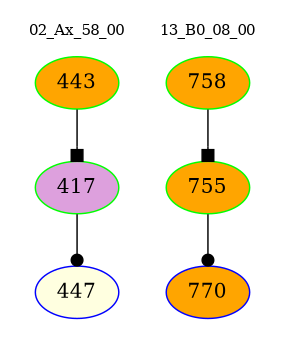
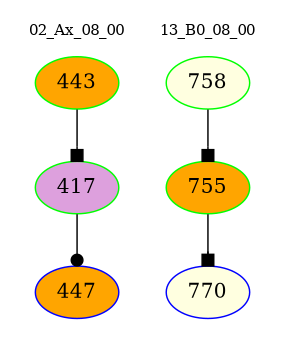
  digraph {
    node [color=green fillcolor=orange style=filled]
    edge [arrowhead=box color=black]
    n1 [label=443]
    n2 [fillcolor=plum label=417]
-   n3 [color=blue fillcolor=lightyellow label=447]
-   n4 [label=758]
+   n3 [color=blue label=447]
+   n4 [fillcolor=lightyellow label=758]
    n5 [label=755]
-   n6 [color=blue label=770]
+   n6 [color=blue fillcolor=lightyellow label=770]
    subgraph cluster_1 {
      color=white
      fontsize=10
-     label="02_Ax_58_00"
+     label="02_Ax_08_00"
      n1
      n2
      n3
    }
    subgraph cluster_2 {
      color=white
      fontsize=10
      label="13_B0_08_00"
      n4
      n5
      n6
    }
    n1 -> n2
    n2 -> n3 [arrowhead=dot]
    n4 -> n5
-   n5 -> n6 [arrowhead=dot]
+   n5 -> n6
  }
